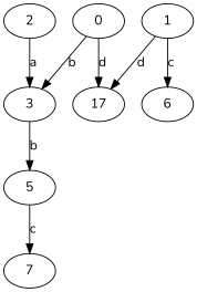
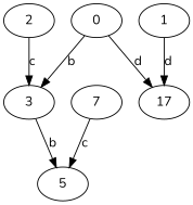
  strict digraph {
    fontname=Nunito
    node [fontname=Nunito]
    edge [fontname=Nunito]
    2
    3
    5
    7
    0
    n6 [label=17]
    1
-   6
-   2 -> 3 [label=a]
+   2 -> 3 [label=c]
    3 -> 5 [label=b]
-   5 -> 7 [label=c]
+   7 -> 5 [label=c]
    0 -> 3 [label=b]
    0 -> n6 [label=d]
    1 -> n6 [label=d]
-   1 -> 6 [label=c]
  }
